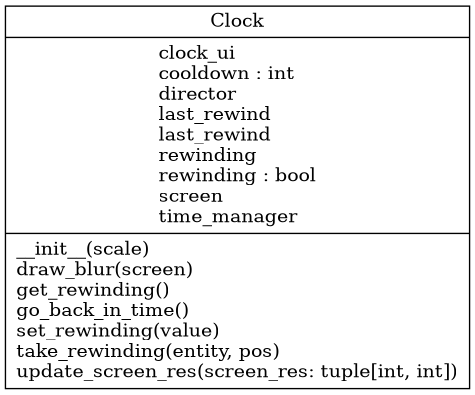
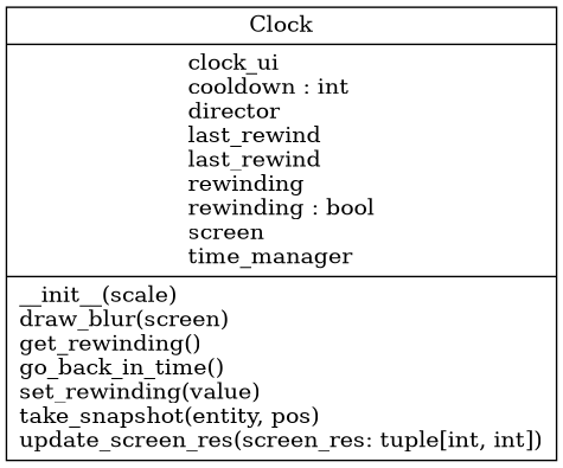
  digraph {
    rankdir=BT
-   n1 [color=black fontcolor=black label=<{Clock|clock_ui<br ALIGN="LEFT"/>cooldown : int<br ALIGN="LEFT"/>director<br ALIGN="LEFT"/>last_rewind<br ALIGN="LEFT"/>last_rewind<br ALIGN="LEFT"/>rewinding<br ALIGN="LEFT"/>rewinding : bool<br ALIGN="LEFT"/>screen<br ALIGN="LEFT"/>time_manager<br ALIGN="LEFT"/>|__init__(scale)<br ALIGN="LEFT"/>draw_blur(screen)<br ALIGN="LEFT"/>get_rewinding()<br ALIGN="LEFT"/>go_back_in_time()<br ALIGN="LEFT"/>set_rewinding(value)<br ALIGN="LEFT"/>take_rewinding(entity, pos)<br ALIGN="LEFT"/>update_screen_res(screen_res: tuple[int, int])<br ALIGN="LEFT"/>}> shape=record style=solid]
+   n1 [color=black fontcolor=black label=<{Clock|clock_ui<br ALIGN="LEFT"/>cooldown : int<br ALIGN="LEFT"/>director<br ALIGN="LEFT"/>last_rewind<br ALIGN="LEFT"/>last_rewind<br ALIGN="LEFT"/>rewinding<br ALIGN="LEFT"/>rewinding : bool<br ALIGN="LEFT"/>screen<br ALIGN="LEFT"/>time_manager<br ALIGN="LEFT"/>|__init__(scale)<br ALIGN="LEFT"/>draw_blur(screen)<br ALIGN="LEFT"/>get_rewinding()<br ALIGN="LEFT"/>go_back_in_time()<br ALIGN="LEFT"/>set_rewinding(value)<br ALIGN="LEFT"/>take_snapshot(entity, pos)<br ALIGN="LEFT"/>update_screen_res(screen_res: tuple[int, int])<br ALIGN="LEFT"/>}> shape=record style=solid]
  }
